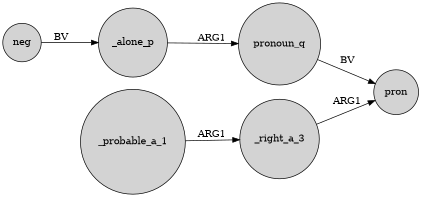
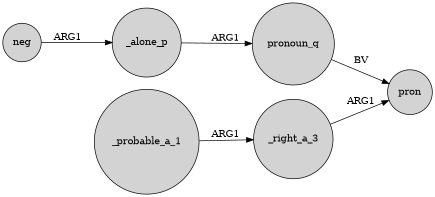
  digraph {
    rankdir=LR
    node [shape=circle style=filled]
    n1 [label=_right_a_3]
    _probable_a_1
    pron
    _alone_p
    pronoun_q
    neg
    n1 -> pron [label=ARG1]
    _probable_a_1 -> n1 [label=ARG1]
    _alone_p -> pronoun_q [label=ARG1]
    pronoun_q -> pron [label=BV]
-   neg -> _alone_p [label=BV]
+   neg -> _alone_p [label=ARG1]
  }
